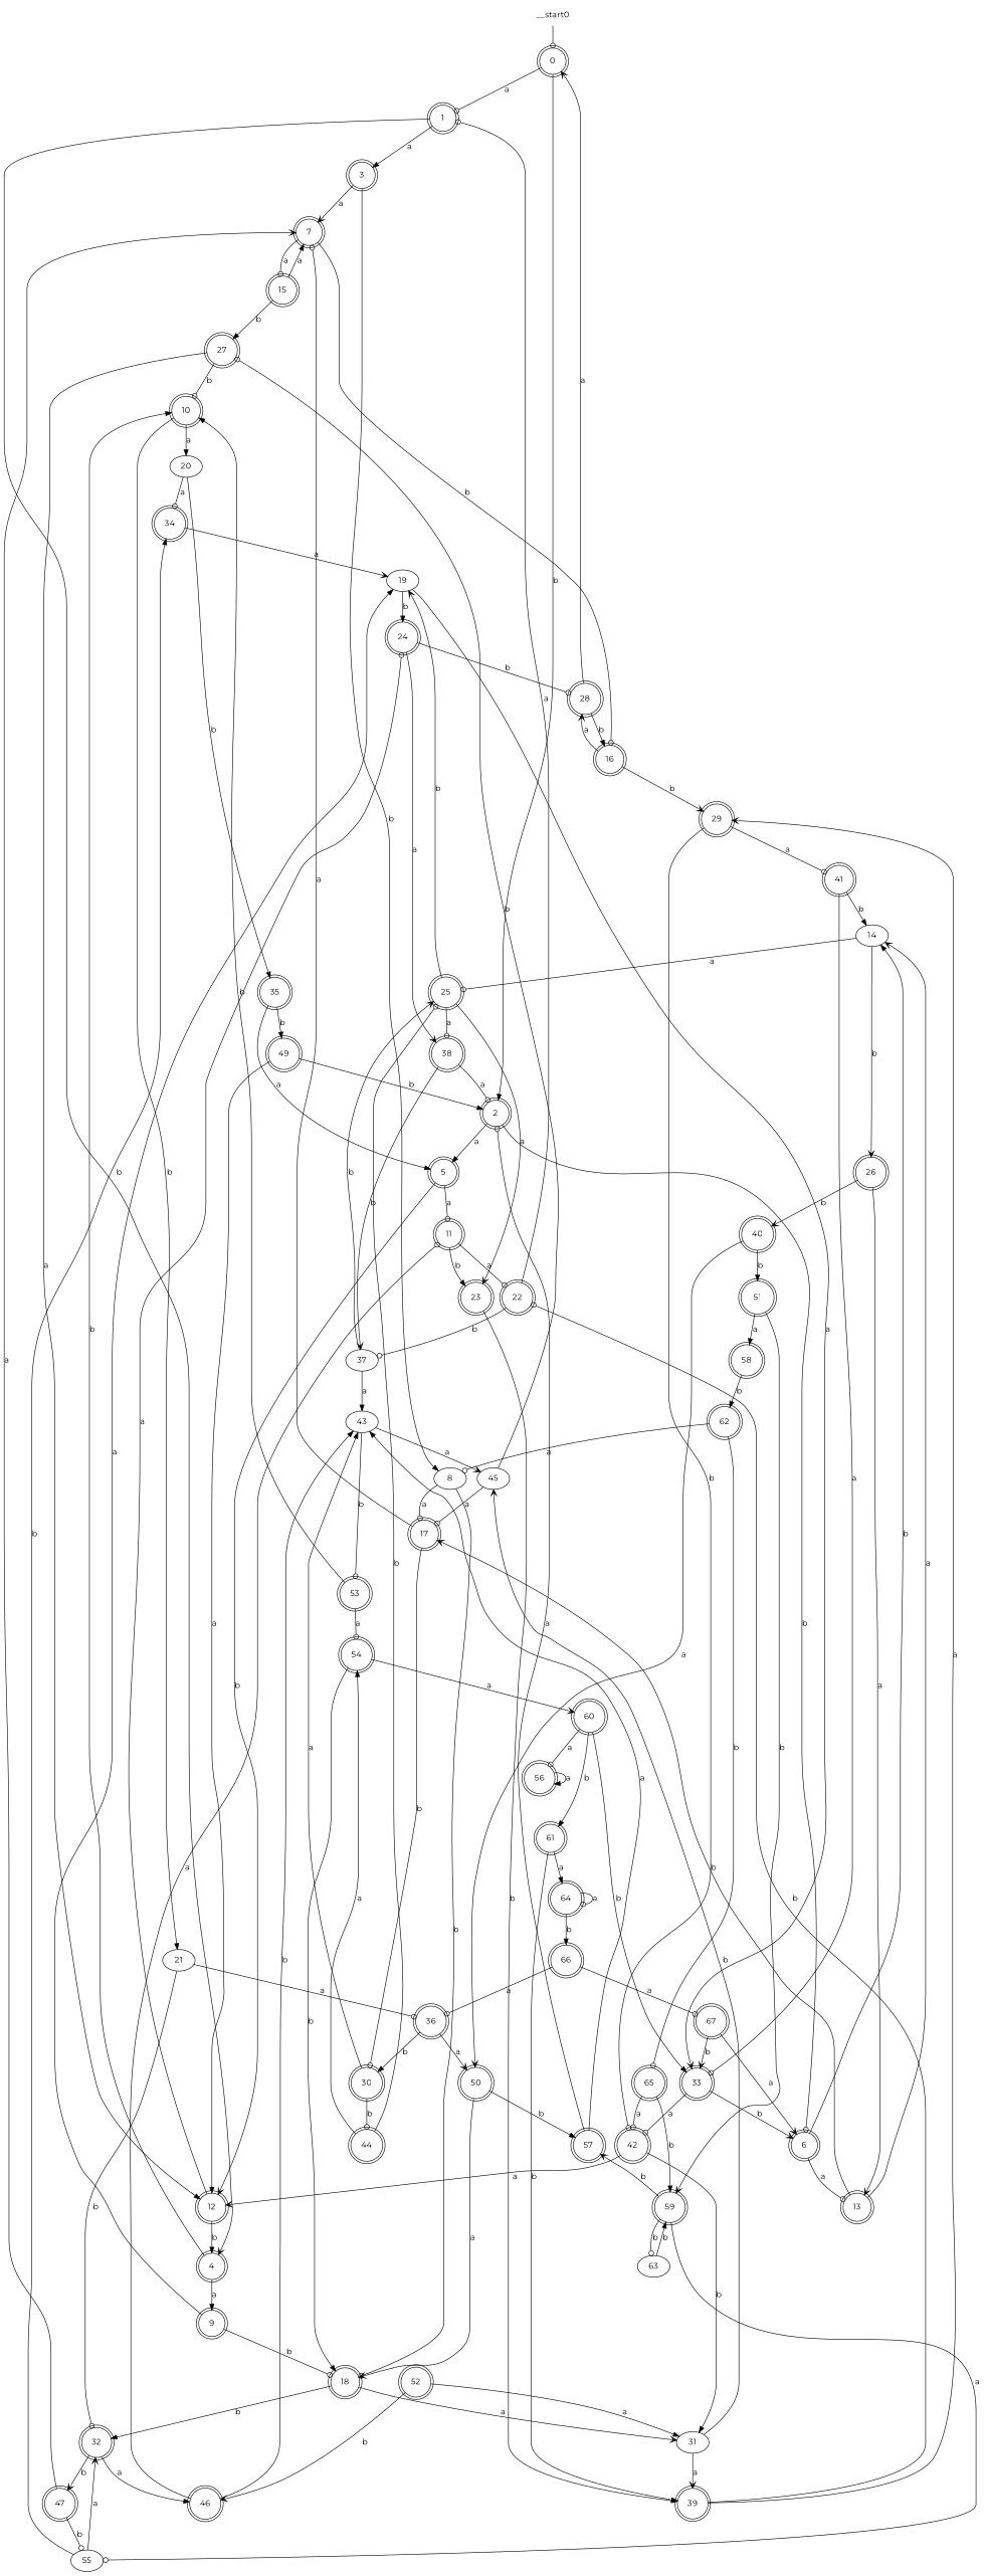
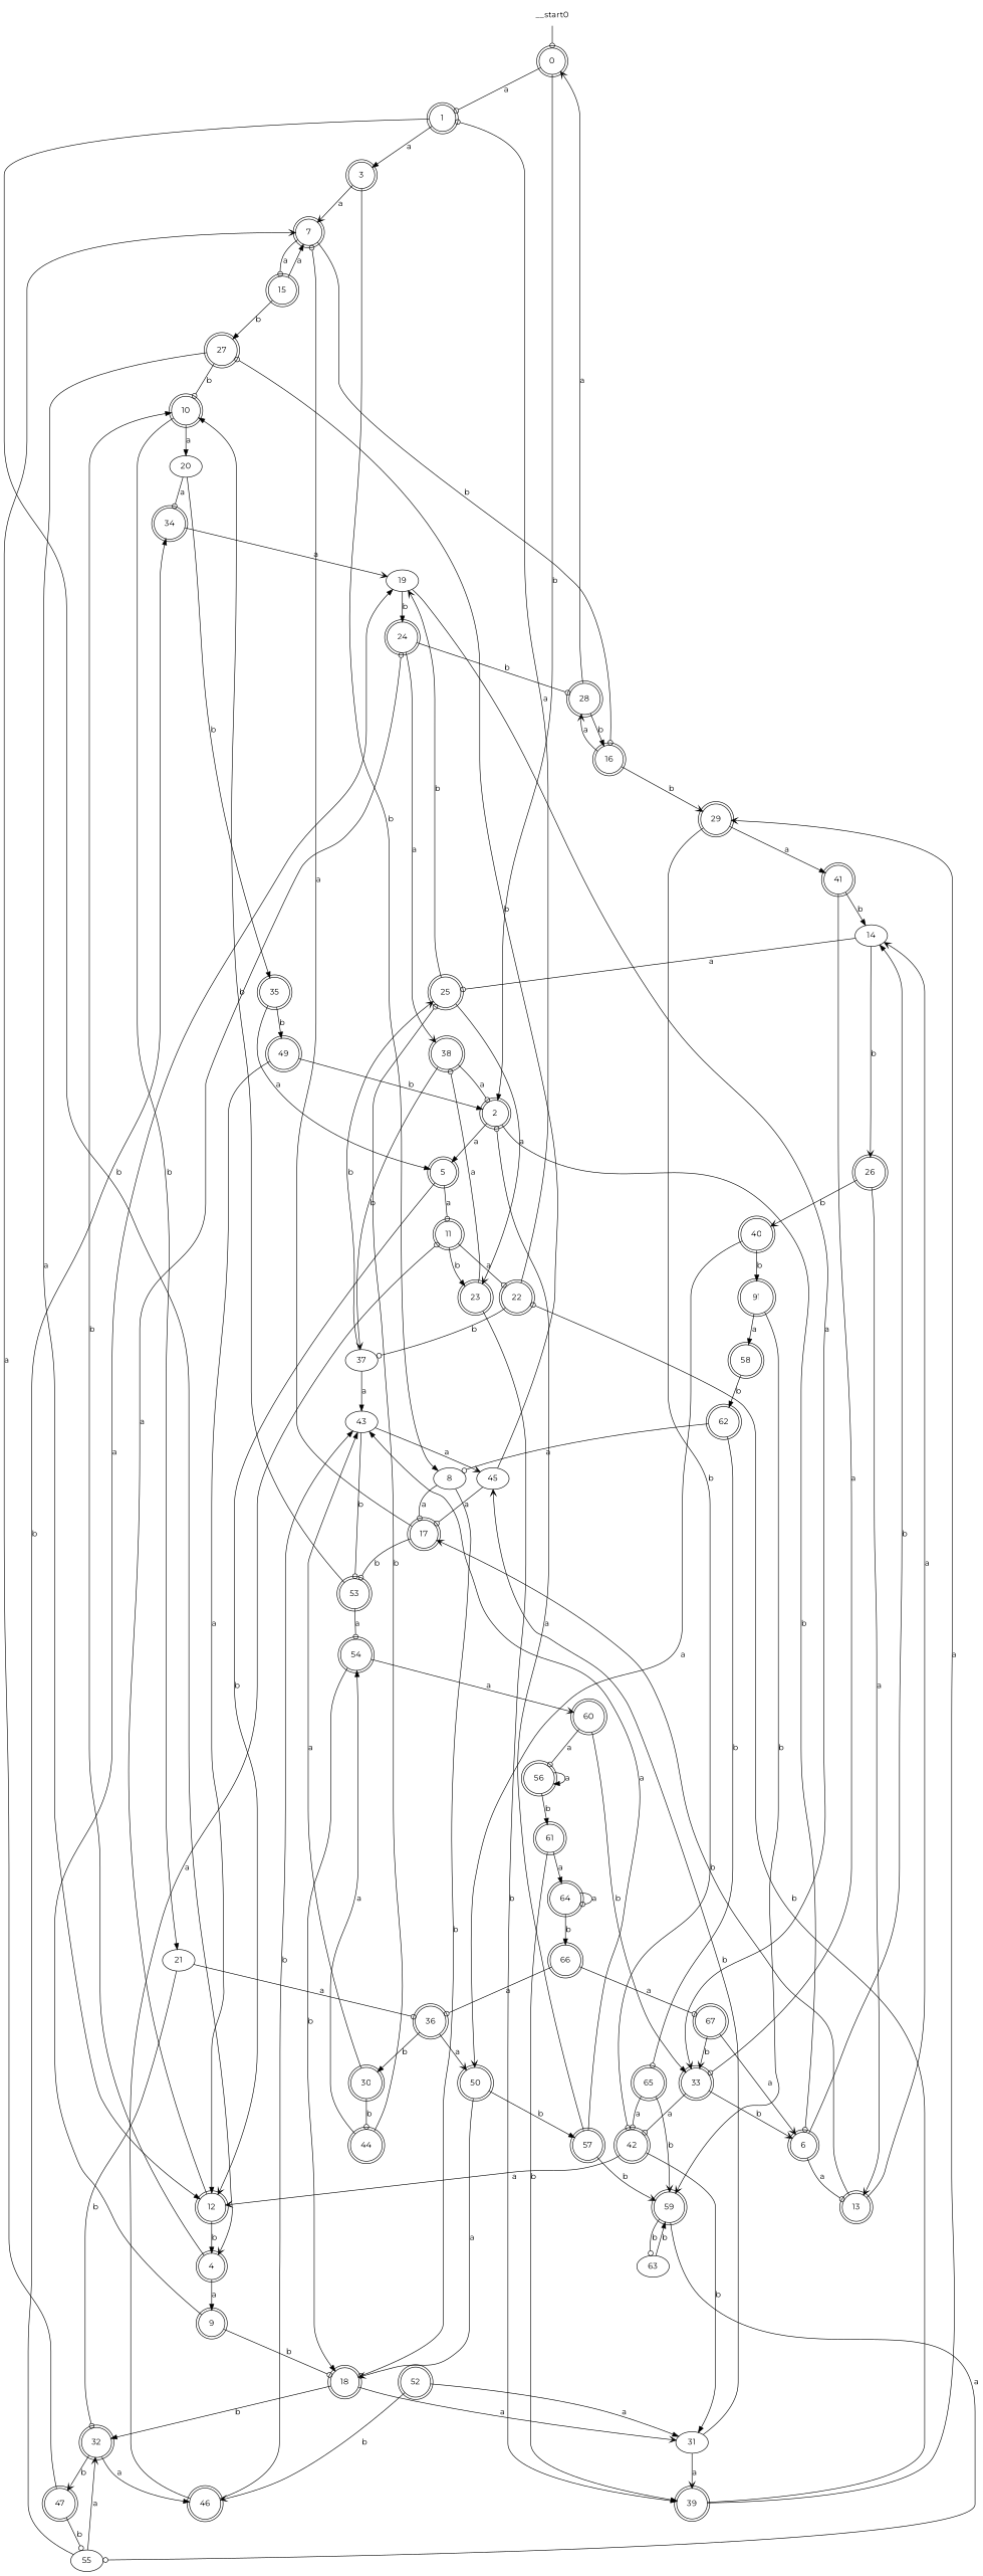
  digraph {
    fontname=Montserrat
    node [fontname=Montserrat shape=doublecircle]
    edge [arrowhead=normal fontname=Montserrat]
    __start0 [shape=none]
    0
    1
    2
    3
    4
    5
    6
    7
    8 [shape=""]
    9
    10
    11
    12
    13
    14 [shape=""]
    15
    16
    17
    18
    19 [shape=""]
    20 [shape=""]
    21 [shape=""]
    22
    23
    24
    25
    26
    27
    28
    29
    30
    31 [shape=""]
    32
    33
    34
    35
    36
    37 [shape=""]
    38
    39
    40
    41
    42
    43 [shape=""]
    44
    45 [shape=""]
    46
    47
    49
    50
-   51
+   51 [label=91]
    53
    54
    55 [shape=""]
    57
    58
    59
    52
    60
    56
    61
    62
    63 [shape=""]
    64
    65
    66
    67
    __start0 -> 0 [arrowhead=odot]
    0 -> 1 [arrowhead=odot label=a]
    0 -> 2 [label=b]
    1 -> 3 [label=a]
    1 -> 4 [arrowhead=vee label=b]
    2 -> 5 [label=a]
    2 -> 6 [arrowhead=odot label=b]
    3 -> 7 [arrowhead=vee label=a]
    3 -> 8 [label=b]
    4 -> 9 [label=a]
    4 -> 10 [label=b]
    5 -> 11 [arrowhead=odot label=a]
    5 -> 12 [arrowhead=vee label=b]
    6 -> 13 [arrowhead=odot label=a]
    6 -> 14 [label=b]
    7 -> 15 [arrowhead=odot label=a]
    7 -> 16 [arrowhead=odot label=b]
    8 -> 17 [arrowhead=odot label=a]
    8 -> 18 [arrowhead=odot label=b]
    9 -> 18 [arrowhead=odot label=b]
    9 -> 19 [label=a]
    10 -> 20 [label=a]
    10 -> 21 [label=b]
    11 -> 22 [arrowhead=odot label=a]
    11 -> 23 [label=b]
    12 -> 4 [label=b]
    12 -> 24 [arrowhead=odot label=a]
    13 -> 14 [arrowhead=vee label=a]
    13 -> 17 [arrowhead=vee label=b]
    14 -> 25 [arrowhead=odot label=a]
    14 -> 26 [arrowhead=vee label=b]
    15 -> 7 [label=a]
    15 -> 27 [label=b]
    16 -> 28 [arrowhead=vee label=a]
    16 -> 29 [arrowhead=vee label=b]
    17 -> 7 [arrowhead=odot label=a]
-   17 -> 30 [arrowhead=odot label=b]
+   17 -> 53 [arrowhead=odot label=b]
    18 -> 31 [arrowhead=vee label=a]
    18 -> 32 [label=b]
    19 -> 24 [label=b]
    19 -> 33 [arrowhead=vee label=a]
    20 -> 34 [arrowhead=odot label=a]
    20 -> 35 [label=b]
    21 -> 32 [arrowhead=odot label=b]
    21 -> 36 [arrowhead=odot label=a]
    22 -> 1 [arrowhead=odot label=a]
    22 -> 37 [arrowhead=odot label=b]
-   25 -> 38 [arrowhead=odot label=a]
+   23 -> 38 [arrowhead=odot label=a]
    23 -> 39 [label=b]
    24 -> 28 [arrowhead=odot label=b]
    24 -> 38 [arrowhead=vee label=a]
    25 -> 19 [arrowhead=vee label=b]
    25 -> 23 [arrowhead=vee label=a]
    26 -> 13 [arrowhead=vee label=a]
    26 -> 40 [arrowhead=vee label=b]
    27 -> 10 [arrowhead=odot label=b]
    27 -> 12 [label=a]
    28 -> 0 [arrowhead=vee label=a]
    28 -> 16 [label=b]
-   29 -> 41 [arrowhead=odot label=a]
+   29 -> 41 [label=a]
    29 -> 42 [arrowhead=odot label=b]
    30 -> 43 [label=a]
    30 -> 44 [arrowhead=odot label=b]
    31 -> 39 [arrowhead=vee label=a]
    31 -> 45 [arrowhead=vee label=b]
    32 -> 46 [label=a]
    32 -> 47 [arrowhead=vee label=b]
    33 -> 6 [arrowhead=vee label=b]
    33 -> 42 [arrowhead=odot label=a]
    34 -> 19 [arrowhead=vee label=a]
    35 -> 5 [label=a]
    35 -> 49 [label=b]
    36 -> 30 [label=b]
    36 -> 50 [arrowhead=vee label=a]
    37 -> 25 [arrowhead=vee label=b]
    37 -> 43 [label=a]
    38 -> 2 [arrowhead=odot label=a]
    38 -> 37 [arrowhead=vee label=b]
    39 -> 22 [arrowhead=odot label=b]
    39 -> 29 [arrowhead=vee label=a]
    40 -> 50 [arrowhead=vee label=a]
    40 -> 51 [label=b]
    41 -> 14 [label=b]
    41 -> 33 [arrowhead=odot label=a]
    42 -> 12 [arrowhead=vee label=a]
    42 -> 31 [label=b]
    43 -> 45 [arrowhead=vee label=a]
    43 -> 53 [arrowhead=odot label=b]
    44 -> 25 [arrowhead=odot label=b]
    44 -> 54 [label=a]
    45 -> 17 [arrowhead=odot label=a]
    45 -> 27 [arrowhead=odot label=b]
    46 -> 11 [arrowhead=odot label=a]
    46 -> 43 [label=b]
    47 -> 7 [arrowhead=vee label=a]
    47 -> 55 [arrowhead=odot label=b]
    49 -> 2 [label=b]
    49 -> 12 [label=a]
    50 -> 18 [arrowhead=vee label=a]
    50 -> 57 [label=b]
    51 -> 58 [label=a]
    51 -> 59 [arrowhead=vee label=b]
    53 -> 10 [label=b]
    53 -> 54 [arrowhead=odot label=a]
    54 -> 18 [label=b]
    54 -> 60 [arrowhead=vee label=a]
    55 -> 32 [arrowhead=vee label=a]
    55 -> 34 [label=b]
    57 -> 2 [arrowhead=odot label=a]
    57 -> 43 [label=a]
-   59 -> 57 [arrowhead=vee label=b]
+   57 -> 59 [arrowhead=vee label=b]
    58 -> 62 [label=b]
    59 -> 55 [arrowhead=odot label=a]
    59 -> 63 [arrowhead=odot label=b]
    52 -> 31 [label=a]
    52 -> 46 [arrowhead=vee label=b]
    60 -> 33 [label=b]
    60 -> 56 [arrowhead=odot label=a]
    56 -> 56 [label=a]
-   60 -> 61 [label=b]
+   56 -> 61 [label=b]
    61 -> 39 [label=b]
    61 -> 64 [label=a]
    62 -> 8 [arrowhead=odot label=a]
    62 -> 65 [arrowhead=odot label=b]
    63 -> 59 [label=b]
    64 -> 64 [arrowhead=odot label=a]
    64 -> 66 [label=b]
    65 -> 42 [arrowhead=odot label=a]
-   65 -> 59 [label=b]
+   65 -> 59 [arrowhead=vee label=b]
    66 -> 36 [arrowhead=odot label=a]
    66 -> 67 [arrowhead=odot label=a]
    67 -> 6 [arrowhead=vee label=a]
    67 -> 33 [arrowhead=vee label=b]
  }
